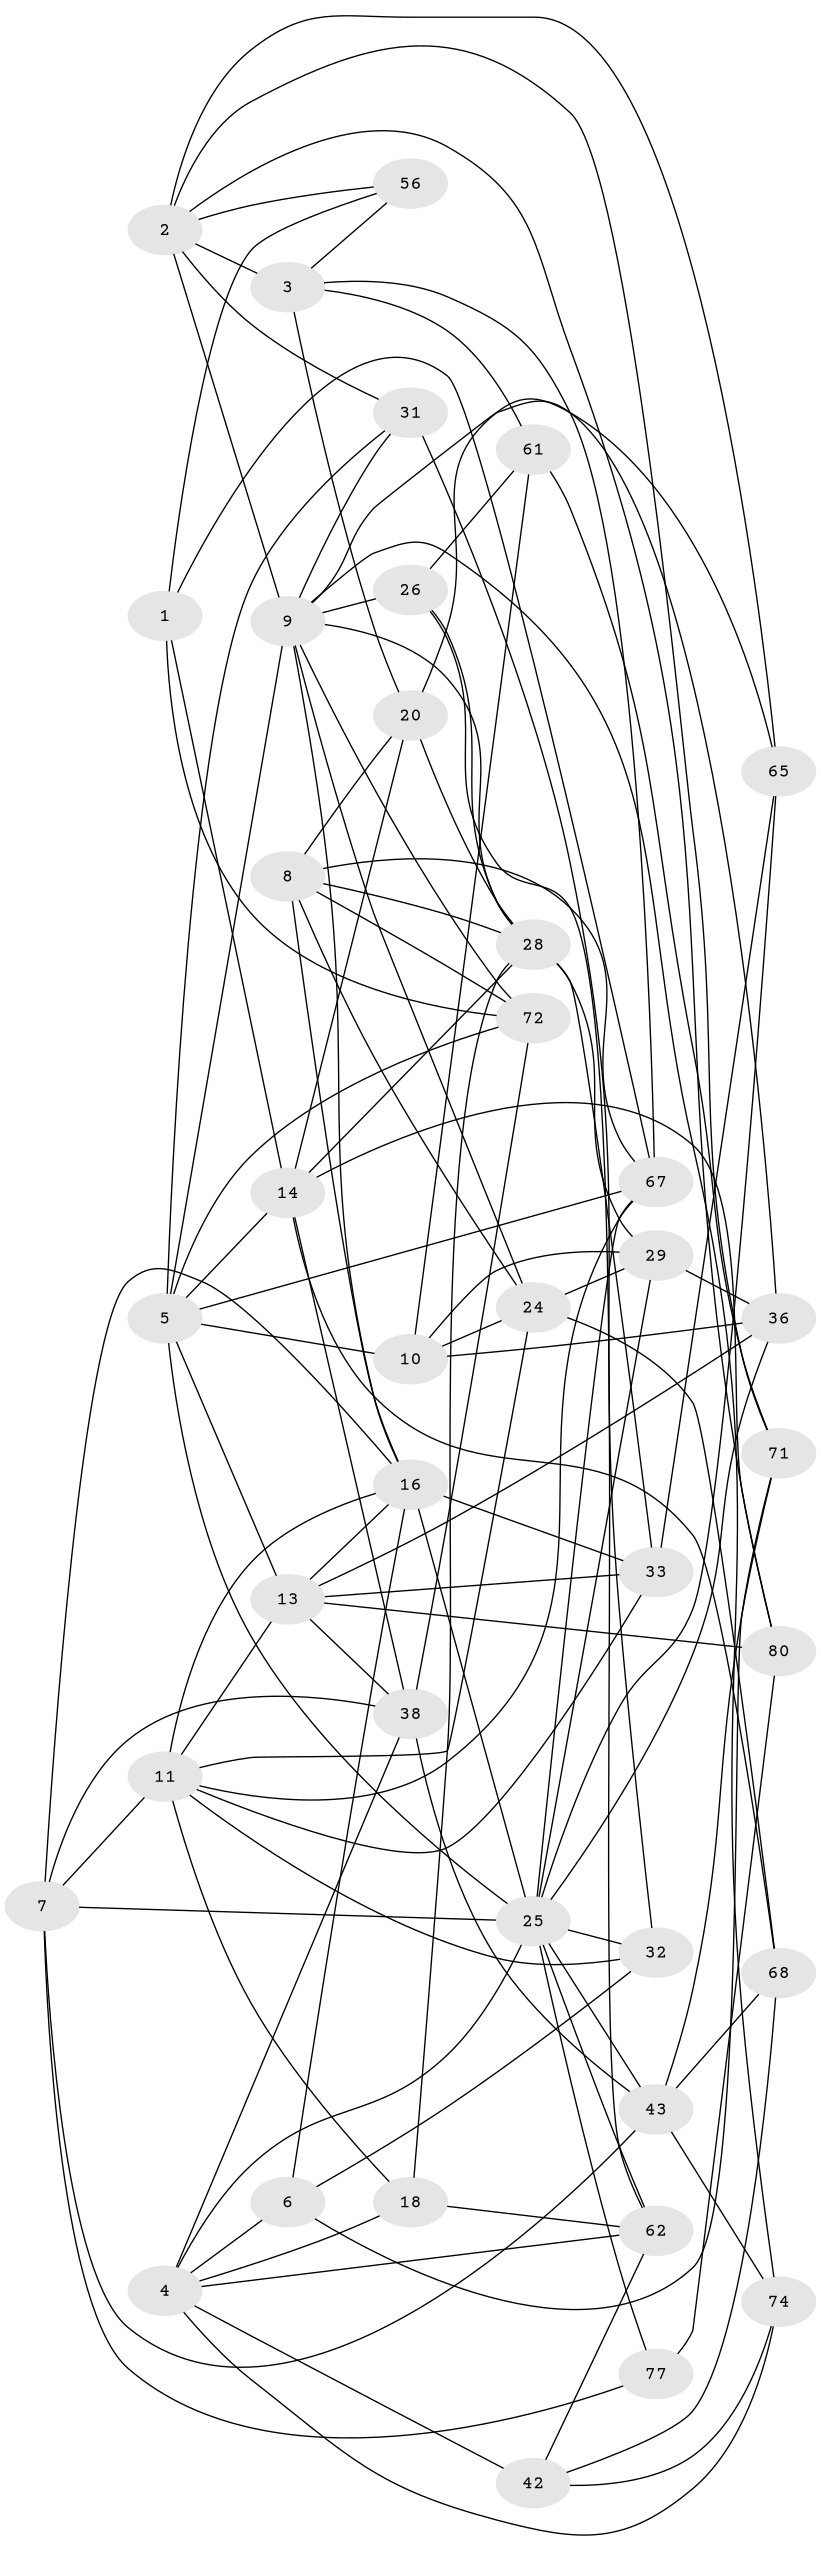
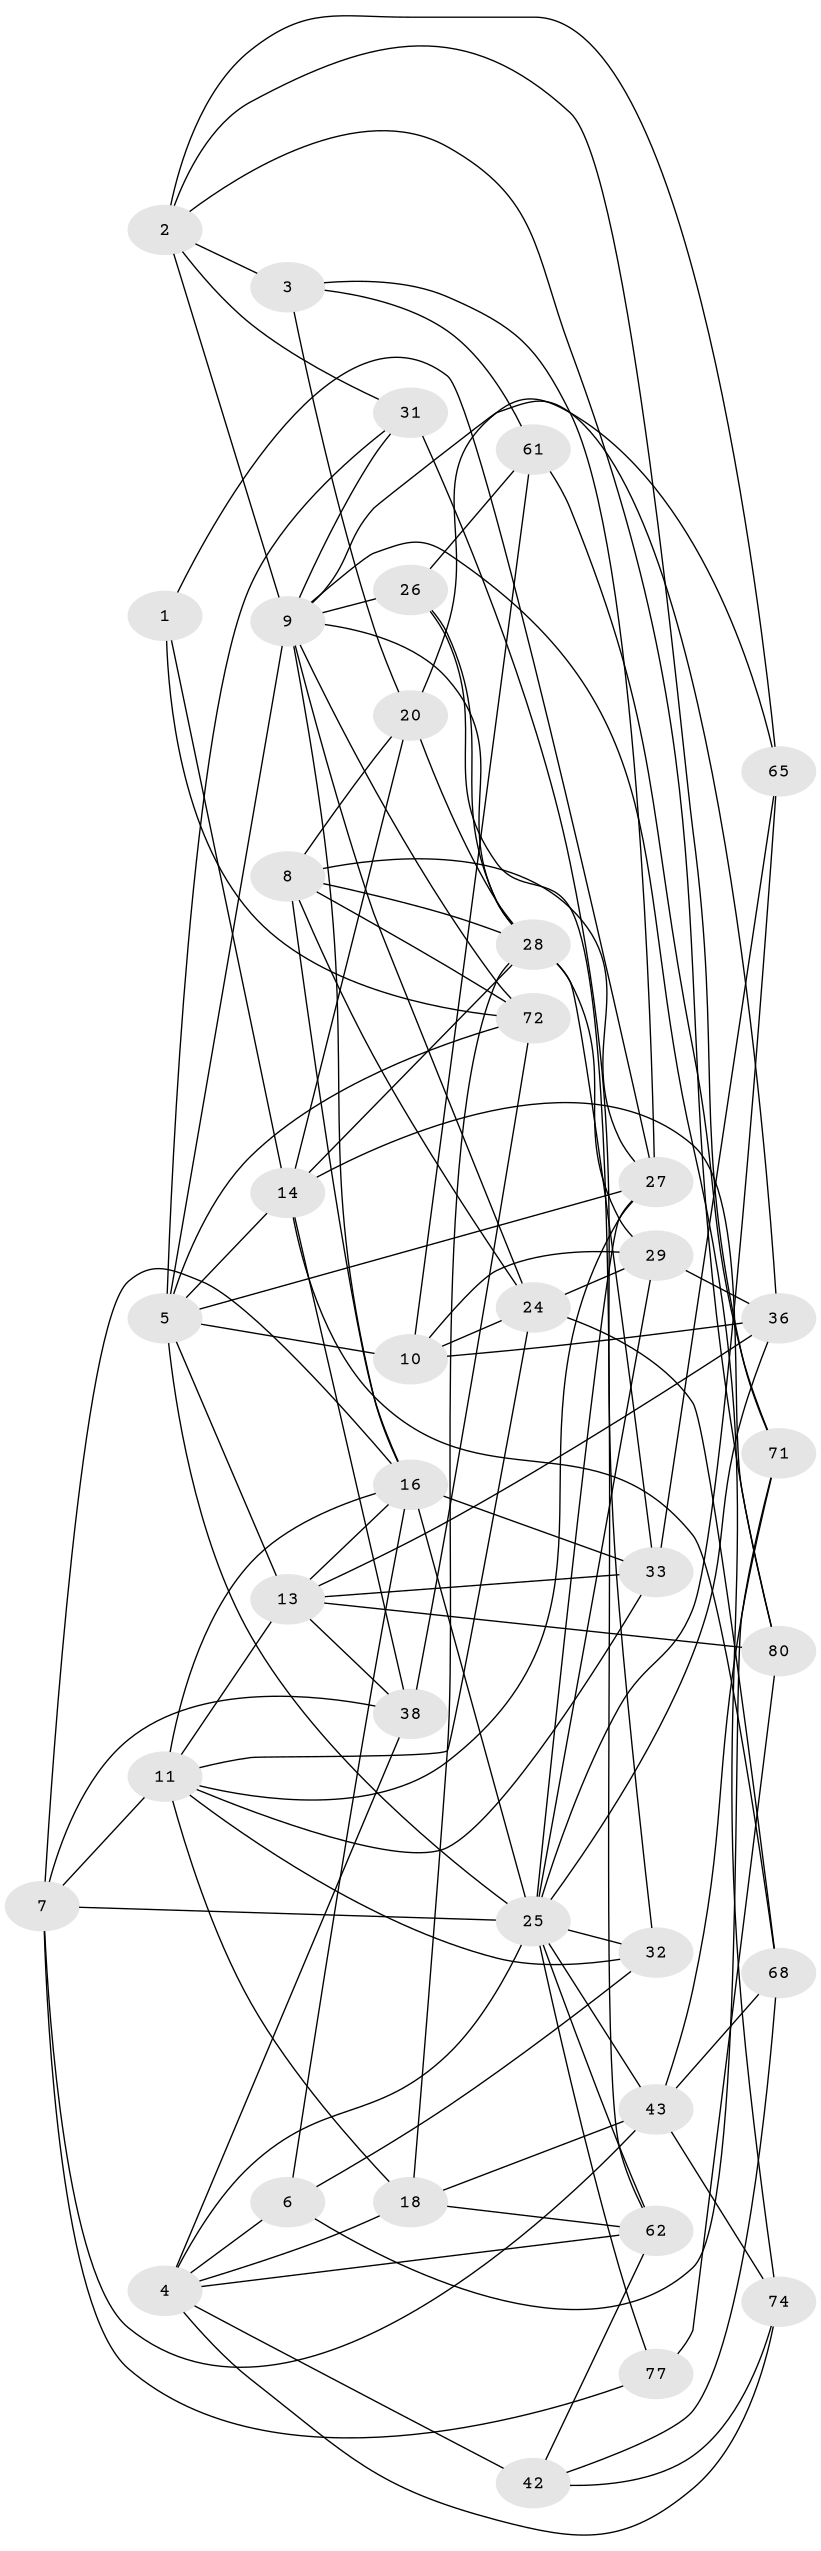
  graph {
    fontname="Courier Prime"
    rankdir=LR
    node [color=gray90 fontname="Courier Prime" style=filled]
    edge [fontname="Courier Prime"]
    14 [super="+59+22"]
    80
    20 [super="+44"]
    38 [super="+60"]
    28 [super="+53"]
    n6 [label=68]
    1
-   27 [super="+37" label=67]
-   56
+   27 [super="+37"]
    72 [super="+81"]
    2 [super="+78+68"]
    3 [super="+30"]
    9 [super="+17"]
    n14 [label=31]
    65
    71
    61
    74
    16 [super="+31+73"]
    36 [super="+55"]
    24 [super="+70"]
    26
    32
    4 [super="+46"]
    6 [super="+58"]
    18
    25 [super="+45+34"]
    42
    62 [super="+76"]
    77
    43 [super="+54"]
    29 [super="+39"]
    5 [super="+67+64"]
    10 [super="+15"]
    13 [super="+52+49+66"]
    33 [super="+57"]
    7 [super="+23"]
    11 [super="+12+69+47"]
    8 [super="+40"]
    14 -- 80
    14 -- 20 [weight=2]
    14 -- 38
    14 -- 28
    14 -- n6
    20 -- 28
    20 -- 65
    38 -- 72
-   38 -- 43
+   18 -- 43
    28 -- 29
    28 -- 33
    1 -- 14
    1 -- 27
-   1 -- 56
    1 -- 72
    2 -- 80
-   2 -- 56
    2 -- 3 [weight=2]
    2 -- 9
    2 -- n14
    2 -- 65
    2 -- 71
    3 -- 20
    3 -- 27
-   3 -- 56
    3 -- 61
    9 -- 28
    9 -- 72
    9 -- n14
    9 -- 74
    9 -- 16
    9 -- 36
    9 -- 24
    9 -- 26
    n14 -- 32
    61 -- 71
    16 -- 25
    16 -- 33
    24 -- n6
    24 -- 29
    26 -- 28
    26 -- 61
    26 -- 62
    4 -- 38
    4 -- 74
    4 -- 6
    4 -- 18
    4 -- 25
    4 -- 42
    4 -- 62 [weight=2]
    6 -- 71
    6 -- 16
    6 -- 32
    18 -- 28
    18 -- 62
    25 -- 27
    25 -- 65
    25 -- 36
    25 -- 32
    25 -- 62
    25 -- 77
    25 -- 43
    25 -- 29
    42 -- n6
    42 -- 74
    42 -- 62
    77 -- 80
    43 -- n6
    43 -- 71
    43 -- 74
    29 -- 36
    5 -- 14
    5 -- 27
    5 -- 72
    5 -- 9
    5 -- n14
    5 -- 25
    5 -- 10
    5 -- 13
    10 -- 61
    10 -- 36
    10 -- 24
    10 -- 29 [weight=2]
    13 -- 80
    13 -- 38
    13 -- 16
    13 -- 36
    13 -- 33 [weight=2]
    33 -- 65
    7 -- 38
    7 -- 16
    7 -- 25
    7 -- 77
    7 -- 43
    7 -- 11
    11 -- 27
    11 -- 16
    11 -- 24
    11 -- 32
    11 -- 18
    11 -- 13 [weight=2]
    11 -- 33
    8 -- 20
    8 -- 28
    8 -- 27
    8 -- 72
    8 -- 16
    8 -- 24
  }
